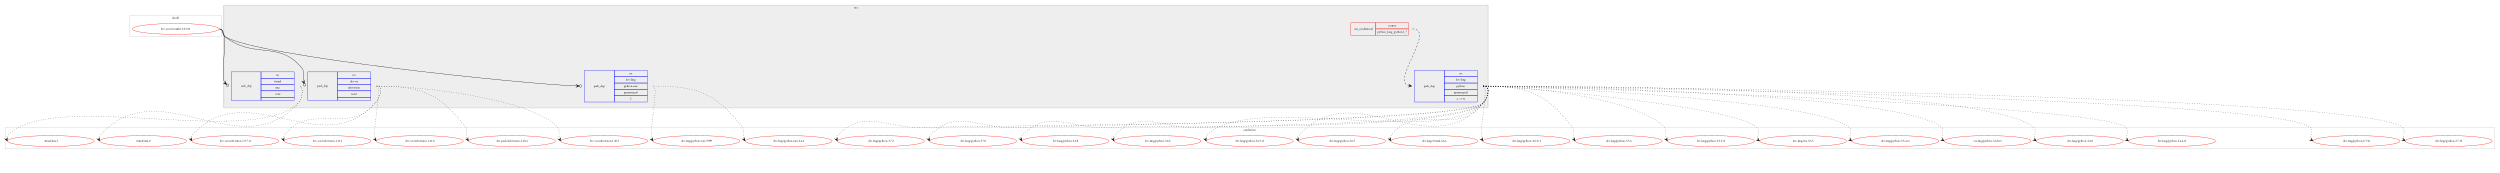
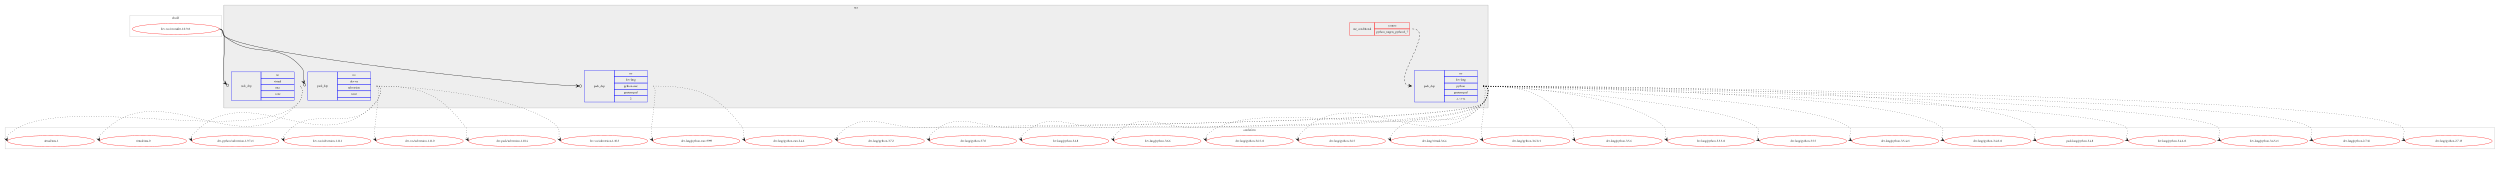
  digraph {
    compound=true
    concentrate=true
    fontname="EB Garamond"
    fontsize=10
    newrank=true
    rankdir=TB
    ranksep=1.5
    node [color=red fontname="EB Garamond" fontsize=10]
    edge [arrowhead=vee fontname="EB Garamond" headport=w style=dotted tailport=e weight=100]
    n1 [label="dev-vcs/svnmailer-1.0.9-r1" width=4]
    n2 [color=blue label=<<TABLE BORDER="0" CELLBORDER="1" CELLSPACING="0" CELLPADDING="4" WIDTH="220"><TR><TD ROWSPAN="6" CELLPADDING="30">pack_dep</TD></TR><TR><TD WIDTH="110">no</TD></TR><TR><TD>dev-lang</TD></TR><TR><TD>python</TD></TR><TR><TD>greaterequal</TD></TR><TR><TD>2.7.5-r2</TD></TR></TABLE>> shape=none]
-   n3 [label=<<TABLE BORDER="0" CELLBORDER="1" CELLSPACING="0" CELLPADDING="4"><TR><TD ROWSPAN="3" CELLPADDING="10">use_conditional</TD></TR><TR><TD>positive</TD></TR><TR><TD>python_lang_python2_7</TD></TR></TABLE>> shape=none]
+   n3 [label=<<TABLE BORDER="0" CELLBORDER="1" CELLSPACING="0" CELLPADDING="4"><TR><TD ROWSPAN="3" CELLPADDING="10">use_conditional</TD></TR><TR><TD>positive</TD></TR><TR><TD>python_targets_python2_7</TD></TR></TABLE>> shape=none]
    n4 [color=blue label=<<TABLE BORDER="0" CELLBORDER="1" CELLSPACING="0" CELLPADDING="4" WIDTH="220"><TR><TD ROWSPAN="6" CELLPADDING="30">pack_dep</TD></TR><TR><TD WIDTH="110">no</TD></TR><TR><TD>dev-lang</TD></TR><TR><TD>python-exec</TD></TR><TR><TD>greaterequal</TD></TR><TR><TD>2</TD></TR></TABLE>> shape=none]
    n5 [color=blue label=<<TABLE BORDER="0" CELLBORDER="1" CELLSPACING="0" CELLPADDING="4" WIDTH="220"><TR><TD ROWSPAN="6" CELLPADDING="30">pack_dep</TD></TR><TR><TD WIDTH="110">no</TD></TR><TR><TD>dev-vcs</TD></TR><TR><TD>subversion</TD></TR><TR><TD>none</TD></TR><TR><TD></TD></TR></TABLE>> shape=none]
    n6 [color=blue label=<<TABLE BORDER="0" CELLBORDER="1" CELLSPACING="0" CELLPADDING="4" WIDTH="220"><TR><TD ROWSPAN="6" CELLPADDING="30">pack_dep</TD></TR><TR><TD WIDTH="110">no</TD></TR><TR><TD>virtual</TD></TR><TR><TD>mta</TD></TR><TR><TD>none</TD></TR><TR><TD></TD></TR></TABLE>> shape=none]
    n7 [label="dev-lang/python-2.7.15" width=4]
    n8 [label="dev-lang/python-2.7.16" width=4]
+   n9 [label="dev-lang/python-3.4.5-r1" width=4]
    n10 [label="dev-lang/python-3.4.6-r1" width=4]
-   n11 [label="dev-lang/python-3.4.8" width=4]
-   n12 [label="vcs-lang/python-3.4.8-r1" width=4]
+   n11 [label="pack-lang/python-3.4.8" width=4]
+   n12 [label="dev-lang/python-3.4.8-r1" width=4]
    n13 [label="dev-lang/python-3.5.4-r1" width=4]
-   n14 [label="dev-lang/use-3.5.5" width=4]
+   n14 [label="dev-lang/python-3.5.5" width=4]
    n15 [label="dev-lang/python-3.5.5-r1" width=4]
    n16 [label="dev-lang/python-3.5.6" width=4]
    n17 [label="dev-lang/python-3.6.3-r1" width=4]
    n18 [label="dev-lang/virtual-3.6.4" width=4]
    n19 [label="dev-lang/python-3.6.5" width=4]
    n20 [label="dev-lang/python-3.6.5-r1" width=4]
    n21 [label="dev-lang/python-3.6.6" width=4]
    n22 [label="dev-lang/python-3.6.8" width=4]
    n23 [label="dev-lang/python-3.7.0" width=4]
    n24 [label="dev-lang/python-3.7.2" width=4]
    n25 [label="dev-lang/python-exec-2.4.6" width=4]
    n26 [label="dev-lang/python-exec-9999" width=4]
    n27 [label="dev-vcs/subversion-1.10.3" width=4]
    n28 [label="dev-pack/subversion-1.10.4" width=4]
    n29 [label="dev-vcs/subversion-1.11.0" width=4]
    n30 [label="dev-vcs/subversion-1.11.1" width=4]
-   n31 [label="dev-vcs/subversion-1.9.7-r1" width=4]
+   n31 [label="dev-python/subversion-1.9.7-r1" width=4]
    n32 [label="virtual/mta-0" width=4]
    n33 [label="virtual/mta-1" width=4]
    subgraph cluster_1 {
      color=gray
      label=<<i>ebuild</i>>
      rank=same
      n1
    }
    subgraph cluster_2 {
      color=gray
      label=<<i>dependencies</i>>
      subgraph cluster_3 {
        color=gray
        fillcolor="#eeeeee"
        label=<<i>compile</i>>
        style=filled
      }
      subgraph cluster_4 {
        color=gray
        fillcolor="#eeeeee"
        label=<<i>compile and run</i>>
        style=filled
        subgraph sub_5 {
          color=gray
          fillcolor="#eeeeee"
          label=<<i>compile and run</i>>
          style=filled
          n3
          subgraph sub_6 {
            color=gray
            fillcolor="#eeeeee"
            label=<<i>compile and run</i>>
            style=filled
            n2
          }
        }
        subgraph sub_7 {
          color=gray
          fillcolor="#eeeeee"
          label=<<i>compile and run</i>>
          style=filled
          n4
        }
        subgraph sub_8 {
          color=gray
          fillcolor="#eeeeee"
          label=<<i>compile and run</i>>
          style=filled
          n5
        }
        subgraph sub_9 {
          color=gray
          fillcolor="#eeeeee"
          label=<<i>compile and run</i>>
          style=filled
          n6
        }
      }
      subgraph cluster_10 {
        color=gray
        fillcolor="#eeeeee"
        label=<<i>run</i>>
        style=filled
      }
    }
    subgraph cluster_11 {
      color=gray
      label=<<i>candidates</i>>
      rank=same
      subgraph sub_12 {
        color=black
        label=<<i>candidates</i>>
        nodesep=1
        rank=same
        n7
        n8
+       n9
        n10
        n11
        n12
        n13
        n14
        n15
        n16
        n17
        n18
        n19
        n20
        n21
        n22
        n23
        n24
      }
      subgraph sub_13 {
        color=black
        label=<<i>candidates</i>>
        nodesep=1
        rank=same
        n25
        n26
      }
      subgraph sub_14 {
        color=black
        label=<<i>candidates</i>>
        nodesep=1
        rank=same
        n27
        n28
        n29
        n30
        n31
      }
      subgraph sub_15 {
        color=black
        label=<<i>candidates</i>>
        nodesep=1
        rank=same
        n32
        n33
      }
    }
    n1 -> n4 [arrowhead=odotvee style=solid weight=20]
    n1 -> n5 [arrowhead=odotvee style=solid weight=20]
    n1 -> n6 [arrowhead=odotvee style=solid weight=20]
    n2 -> n7
    n2 -> n8
+   n2 -> n9
    n2 -> n10
    n2 -> n11
    n2 -> n12
    n2 -> n13
    n2 -> n14
    n2 -> n15
    n2 -> n16
    n2 -> n17
    n2 -> n18
    n2 -> n19
    n2 -> n20
    n2 -> n21
    n2 -> n22
    n2 -> n23
    n2 -> n24
    n3 -> n2 [style=dashed weight=20]
    n4 -> n25
    n4 -> n26
    n5 -> n27
    n5 -> n28
    n5 -> n29
    n5 -> n30
    n5 -> n31
    n6 -> n32
    n6 -> n33
  }
